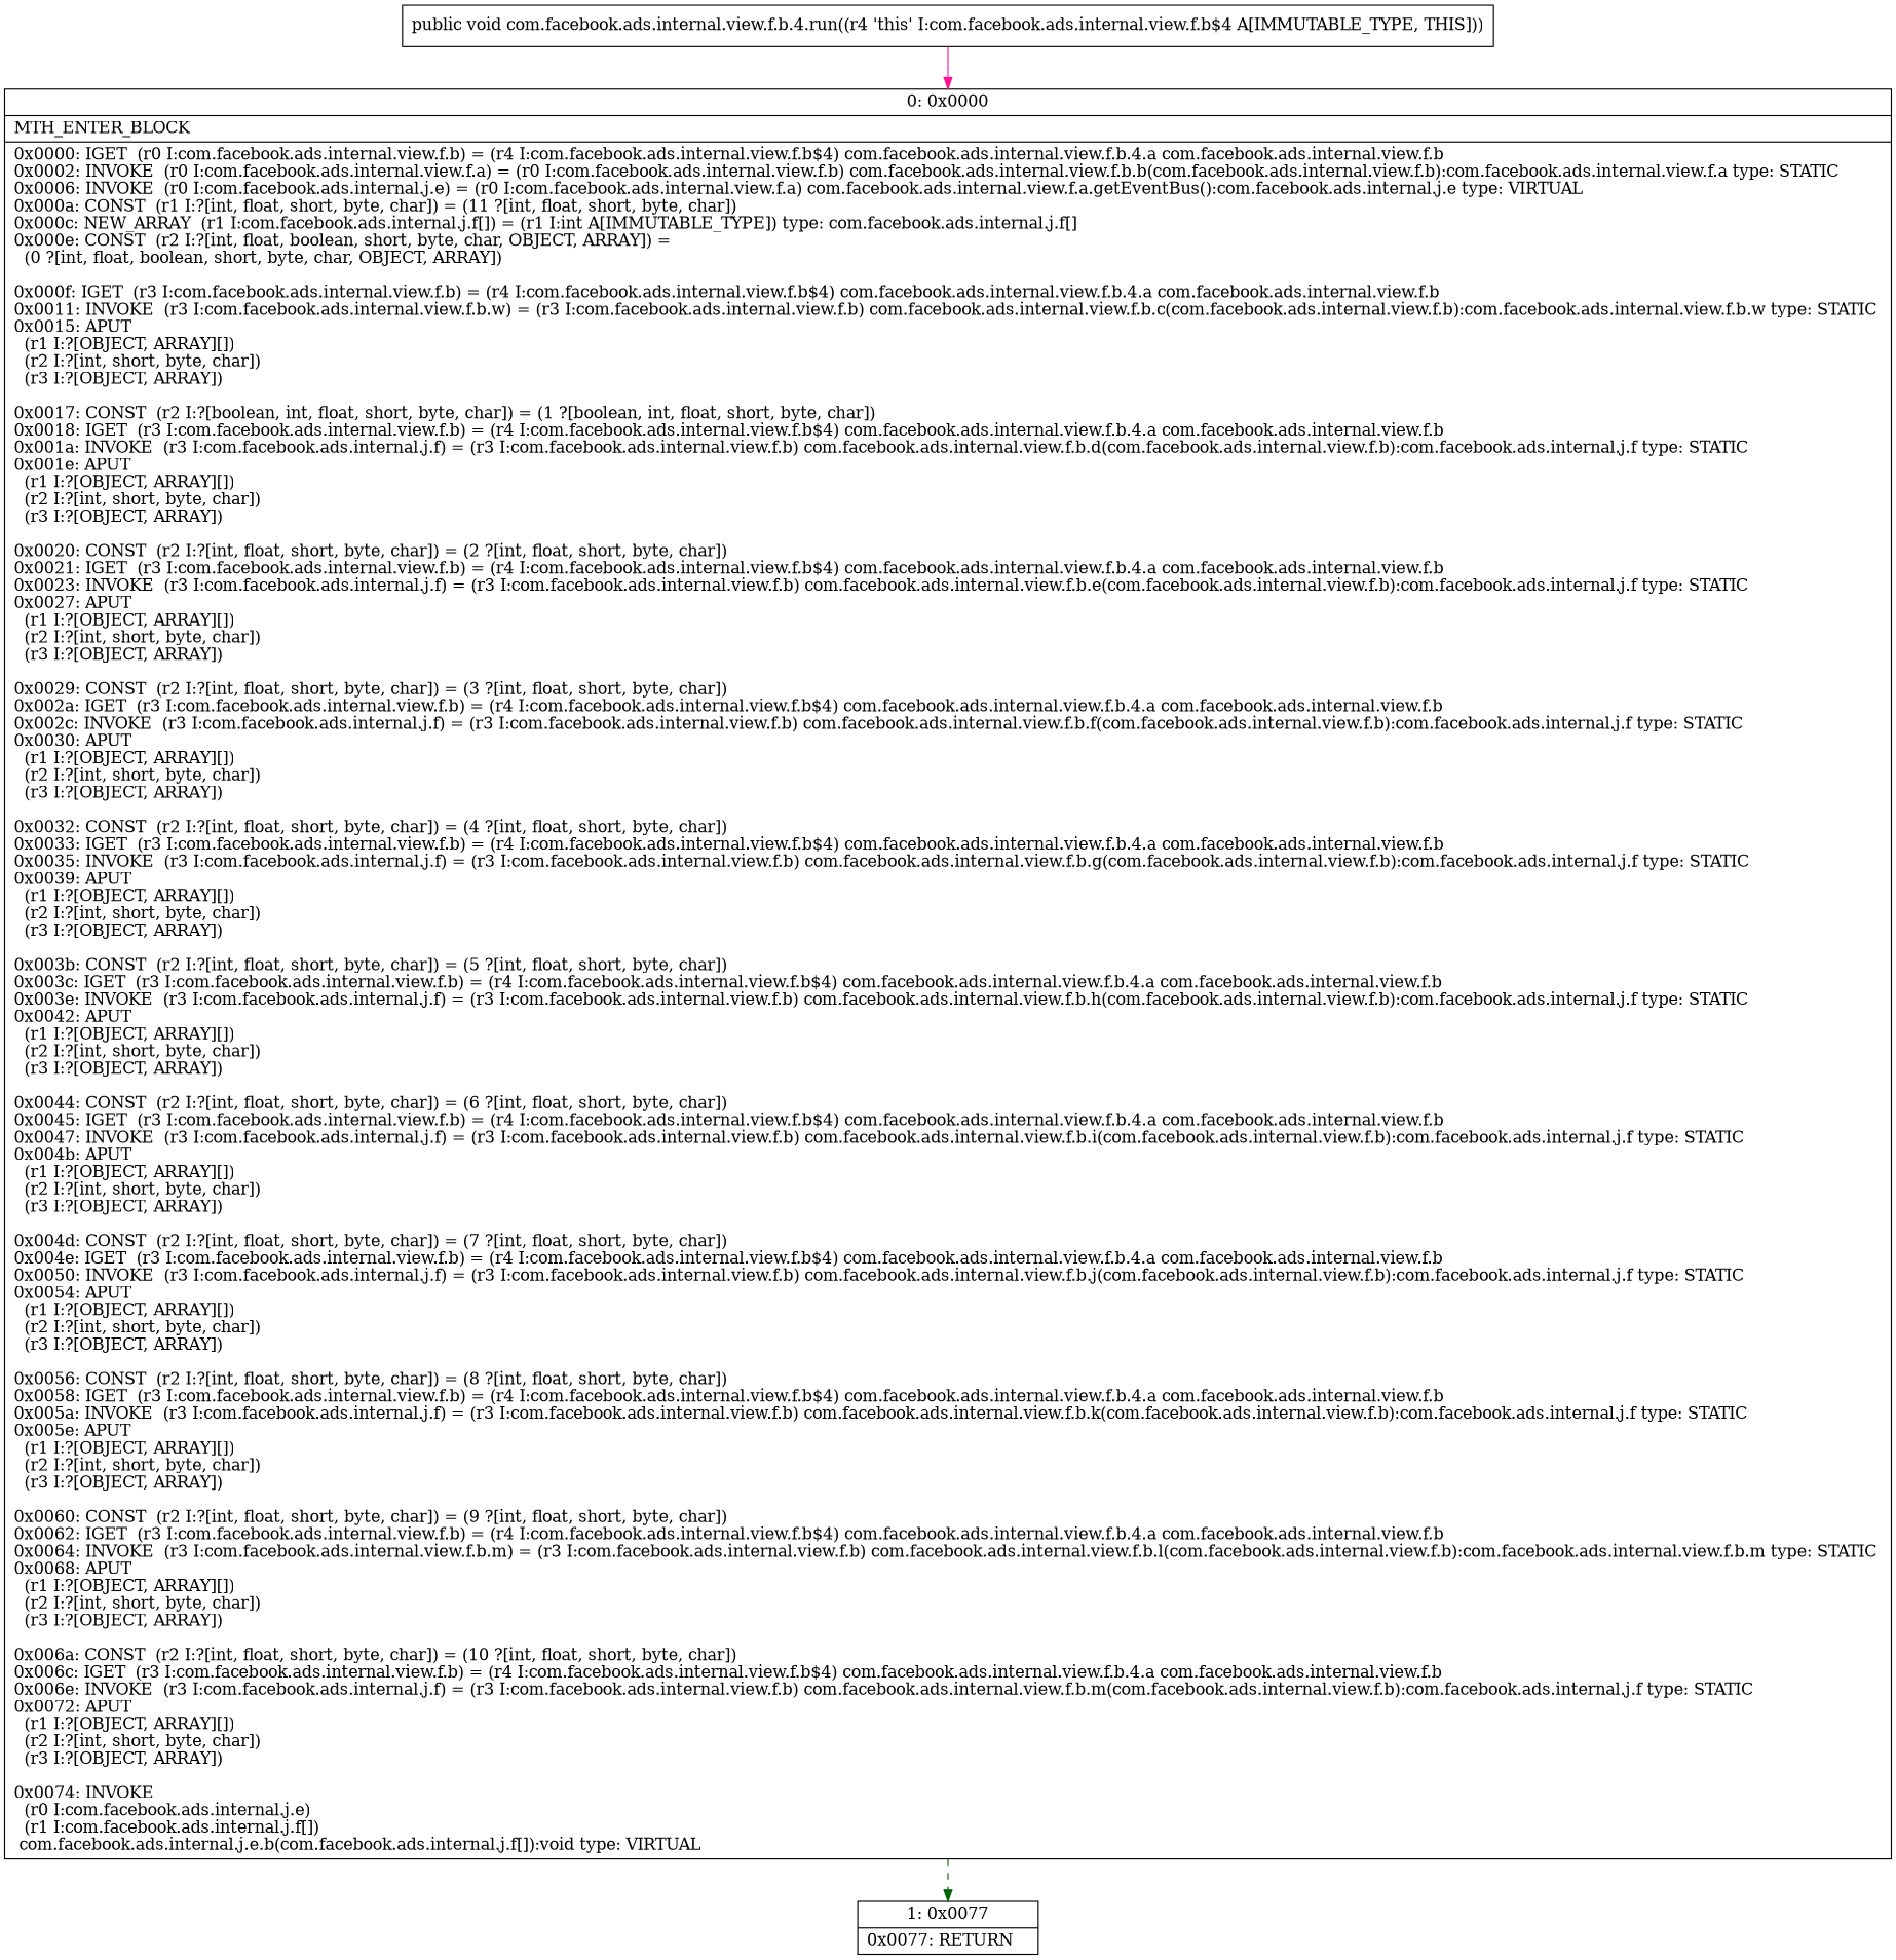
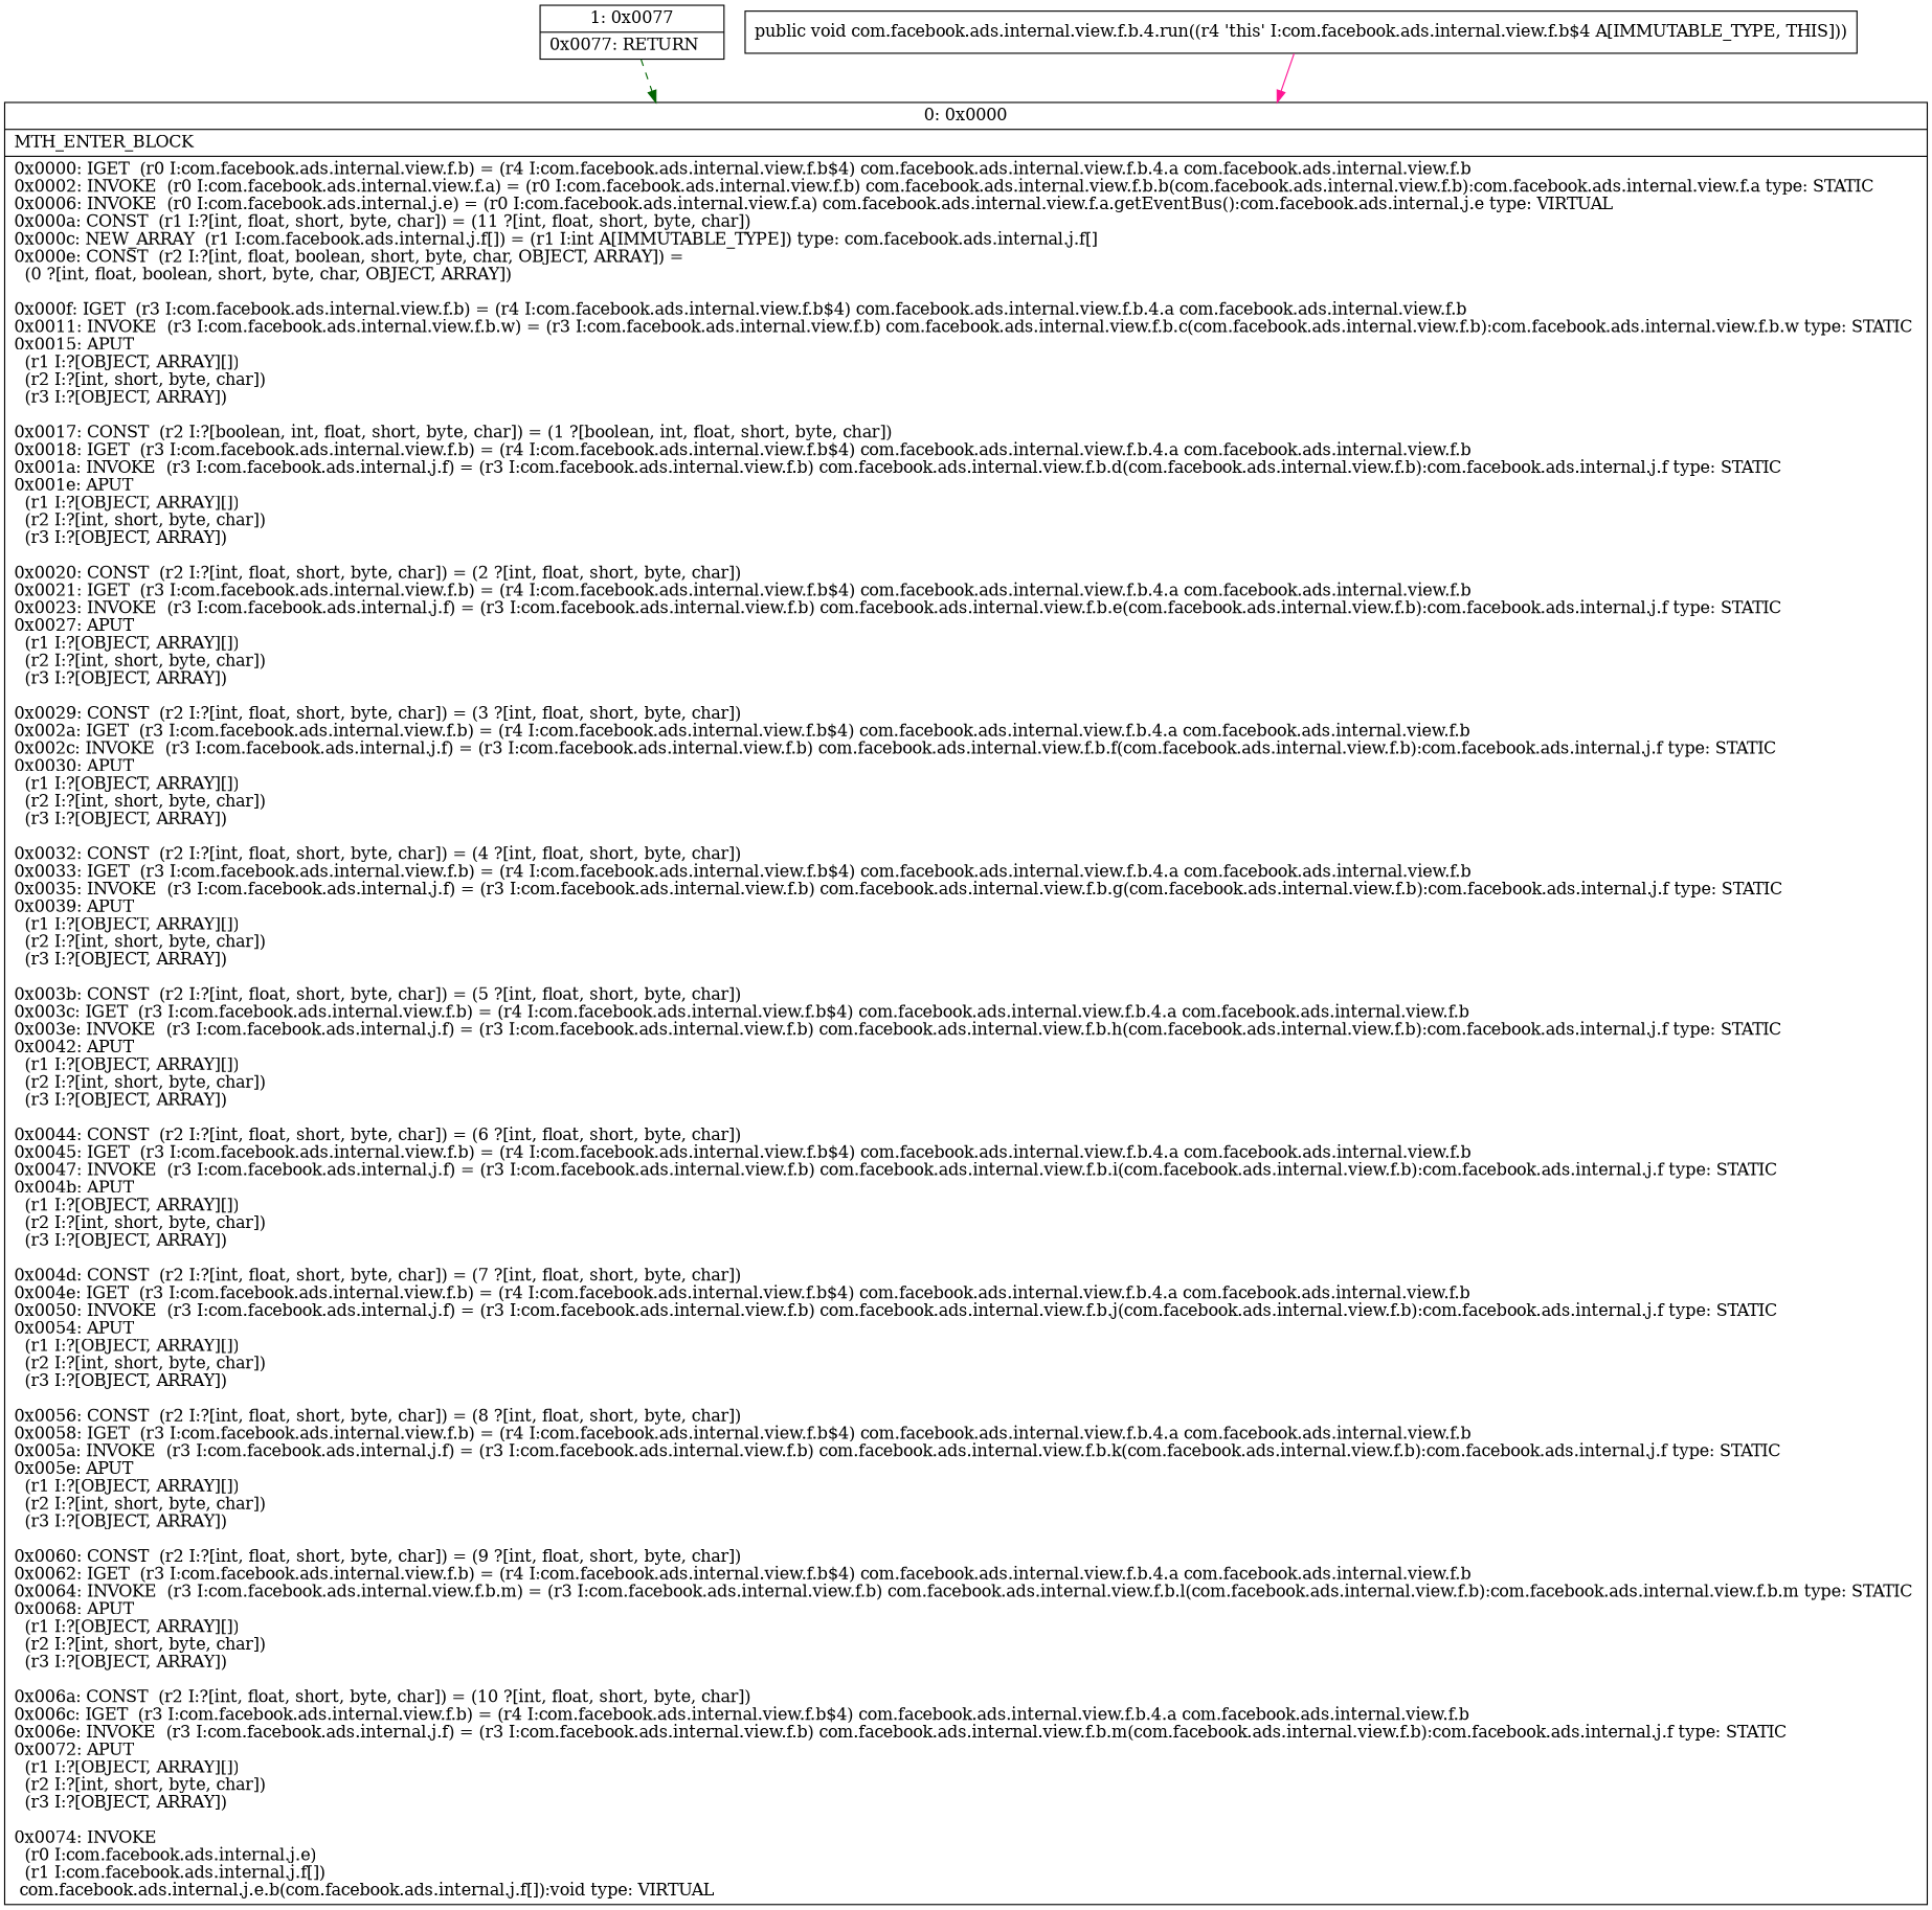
  digraph {
    node [shape=record]
    n1 [label="{0\:\ 0x0000|MTH_ENTER_BLOCK\l|0x0000: IGET  (r0 I:com.facebook.ads.internal.view.f.b) = (r4 I:com.facebook.ads.internal.view.f.b$4) com.facebook.ads.internal.view.f.b.4.a com.facebook.ads.internal.view.f.b \l0x0002: INVOKE  (r0 I:com.facebook.ads.internal.view.f.a) = (r0 I:com.facebook.ads.internal.view.f.b) com.facebook.ads.internal.view.f.b.b(com.facebook.ads.internal.view.f.b):com.facebook.ads.internal.view.f.a type: STATIC \l0x0006: INVOKE  (r0 I:com.facebook.ads.internal.j.e) = (r0 I:com.facebook.ads.internal.view.f.a) com.facebook.ads.internal.view.f.a.getEventBus():com.facebook.ads.internal.j.e type: VIRTUAL \l0x000a: CONST  (r1 I:?[int, float, short, byte, char]) = (11 ?[int, float, short, byte, char]) \l0x000c: NEW_ARRAY  (r1 I:com.facebook.ads.internal.j.f[]) = (r1 I:int A[IMMUTABLE_TYPE]) type: com.facebook.ads.internal.j.f[] \l0x000e: CONST  (r2 I:?[int, float, boolean, short, byte, char, OBJECT, ARRAY]) = \l  (0 ?[int, float, boolean, short, byte, char, OBJECT, ARRAY])\l \l0x000f: IGET  (r3 I:com.facebook.ads.internal.view.f.b) = (r4 I:com.facebook.ads.internal.view.f.b$4) com.facebook.ads.internal.view.f.b.4.a com.facebook.ads.internal.view.f.b \l0x0011: INVOKE  (r3 I:com.facebook.ads.internal.view.f.b.w) = (r3 I:com.facebook.ads.internal.view.f.b) com.facebook.ads.internal.view.f.b.c(com.facebook.ads.internal.view.f.b):com.facebook.ads.internal.view.f.b.w type: STATIC \l0x0015: APUT  \l  (r1 I:?[OBJECT, ARRAY][])\l  (r2 I:?[int, short, byte, char])\l  (r3 I:?[OBJECT, ARRAY])\l \l0x0017: CONST  (r2 I:?[boolean, int, float, short, byte, char]) = (1 ?[boolean, int, float, short, byte, char]) \l0x0018: IGET  (r3 I:com.facebook.ads.internal.view.f.b) = (r4 I:com.facebook.ads.internal.view.f.b$4) com.facebook.ads.internal.view.f.b.4.a com.facebook.ads.internal.view.f.b \l0x001a: INVOKE  (r3 I:com.facebook.ads.internal.j.f) = (r3 I:com.facebook.ads.internal.view.f.b) com.facebook.ads.internal.view.f.b.d(com.facebook.ads.internal.view.f.b):com.facebook.ads.internal.j.f type: STATIC \l0x001e: APUT  \l  (r1 I:?[OBJECT, ARRAY][])\l  (r2 I:?[int, short, byte, char])\l  (r3 I:?[OBJECT, ARRAY])\l \l0x0020: CONST  (r2 I:?[int, float, short, byte, char]) = (2 ?[int, float, short, byte, char]) \l0x0021: IGET  (r3 I:com.facebook.ads.internal.view.f.b) = (r4 I:com.facebook.ads.internal.view.f.b$4) com.facebook.ads.internal.view.f.b.4.a com.facebook.ads.internal.view.f.b \l0x0023: INVOKE  (r3 I:com.facebook.ads.internal.j.f) = (r3 I:com.facebook.ads.internal.view.f.b) com.facebook.ads.internal.view.f.b.e(com.facebook.ads.internal.view.f.b):com.facebook.ads.internal.j.f type: STATIC \l0x0027: APUT  \l  (r1 I:?[OBJECT, ARRAY][])\l  (r2 I:?[int, short, byte, char])\l  (r3 I:?[OBJECT, ARRAY])\l \l0x0029: CONST  (r2 I:?[int, float, short, byte, char]) = (3 ?[int, float, short, byte, char]) \l0x002a: IGET  (r3 I:com.facebook.ads.internal.view.f.b) = (r4 I:com.facebook.ads.internal.view.f.b$4) com.facebook.ads.internal.view.f.b.4.a com.facebook.ads.internal.view.f.b \l0x002c: INVOKE  (r3 I:com.facebook.ads.internal.j.f) = (r3 I:com.facebook.ads.internal.view.f.b) com.facebook.ads.internal.view.f.b.f(com.facebook.ads.internal.view.f.b):com.facebook.ads.internal.j.f type: STATIC \l0x0030: APUT  \l  (r1 I:?[OBJECT, ARRAY][])\l  (r2 I:?[int, short, byte, char])\l  (r3 I:?[OBJECT, ARRAY])\l \l0x0032: CONST  (r2 I:?[int, float, short, byte, char]) = (4 ?[int, float, short, byte, char]) \l0x0033: IGET  (r3 I:com.facebook.ads.internal.view.f.b) = (r4 I:com.facebook.ads.internal.view.f.b$4) com.facebook.ads.internal.view.f.b.4.a com.facebook.ads.internal.view.f.b \l0x0035: INVOKE  (r3 I:com.facebook.ads.internal.j.f) = (r3 I:com.facebook.ads.internal.view.f.b) com.facebook.ads.internal.view.f.b.g(com.facebook.ads.internal.view.f.b):com.facebook.ads.internal.j.f type: STATIC \l0x0039: APUT  \l  (r1 I:?[OBJECT, ARRAY][])\l  (r2 I:?[int, short, byte, char])\l  (r3 I:?[OBJECT, ARRAY])\l \l0x003b: CONST  (r2 I:?[int, float, short, byte, char]) = (5 ?[int, float, short, byte, char]) \l0x003c: IGET  (r3 I:com.facebook.ads.internal.view.f.b) = (r4 I:com.facebook.ads.internal.view.f.b$4) com.facebook.ads.internal.view.f.b.4.a com.facebook.ads.internal.view.f.b \l0x003e: INVOKE  (r3 I:com.facebook.ads.internal.j.f) = (r3 I:com.facebook.ads.internal.view.f.b) com.facebook.ads.internal.view.f.b.h(com.facebook.ads.internal.view.f.b):com.facebook.ads.internal.j.f type: STATIC \l0x0042: APUT  \l  (r1 I:?[OBJECT, ARRAY][])\l  (r2 I:?[int, short, byte, char])\l  (r3 I:?[OBJECT, ARRAY])\l \l0x0044: CONST  (r2 I:?[int, float, short, byte, char]) = (6 ?[int, float, short, byte, char]) \l0x0045: IGET  (r3 I:com.facebook.ads.internal.view.f.b) = (r4 I:com.facebook.ads.internal.view.f.b$4) com.facebook.ads.internal.view.f.b.4.a com.facebook.ads.internal.view.f.b \l0x0047: INVOKE  (r3 I:com.facebook.ads.internal.j.f) = (r3 I:com.facebook.ads.internal.view.f.b) com.facebook.ads.internal.view.f.b.i(com.facebook.ads.internal.view.f.b):com.facebook.ads.internal.j.f type: STATIC \l0x004b: APUT  \l  (r1 I:?[OBJECT, ARRAY][])\l  (r2 I:?[int, short, byte, char])\l  (r3 I:?[OBJECT, ARRAY])\l \l0x004d: CONST  (r2 I:?[int, float, short, byte, char]) = (7 ?[int, float, short, byte, char]) \l0x004e: IGET  (r3 I:com.facebook.ads.internal.view.f.b) = (r4 I:com.facebook.ads.internal.view.f.b$4) com.facebook.ads.internal.view.f.b.4.a com.facebook.ads.internal.view.f.b \l0x0050: INVOKE  (r3 I:com.facebook.ads.internal.j.f) = (r3 I:com.facebook.ads.internal.view.f.b) com.facebook.ads.internal.view.f.b.j(com.facebook.ads.internal.view.f.b):com.facebook.ads.internal.j.f type: STATIC \l0x0054: APUT  \l  (r1 I:?[OBJECT, ARRAY][])\l  (r2 I:?[int, short, byte, char])\l  (r3 I:?[OBJECT, ARRAY])\l \l0x0056: CONST  (r2 I:?[int, float, short, byte, char]) = (8 ?[int, float, short, byte, char]) \l0x0058: IGET  (r3 I:com.facebook.ads.internal.view.f.b) = (r4 I:com.facebook.ads.internal.view.f.b$4) com.facebook.ads.internal.view.f.b.4.a com.facebook.ads.internal.view.f.b \l0x005a: INVOKE  (r3 I:com.facebook.ads.internal.j.f) = (r3 I:com.facebook.ads.internal.view.f.b) com.facebook.ads.internal.view.f.b.k(com.facebook.ads.internal.view.f.b):com.facebook.ads.internal.j.f type: STATIC \l0x005e: APUT  \l  (r1 I:?[OBJECT, ARRAY][])\l  (r2 I:?[int, short, byte, char])\l  (r3 I:?[OBJECT, ARRAY])\l \l0x0060: CONST  (r2 I:?[int, float, short, byte, char]) = (9 ?[int, float, short, byte, char]) \l0x0062: IGET  (r3 I:com.facebook.ads.internal.view.f.b) = (r4 I:com.facebook.ads.internal.view.f.b$4) com.facebook.ads.internal.view.f.b.4.a com.facebook.ads.internal.view.f.b \l0x0064: INVOKE  (r3 I:com.facebook.ads.internal.view.f.b.m) = (r3 I:com.facebook.ads.internal.view.f.b) com.facebook.ads.internal.view.f.b.l(com.facebook.ads.internal.view.f.b):com.facebook.ads.internal.view.f.b.m type: STATIC \l0x0068: APUT  \l  (r1 I:?[OBJECT, ARRAY][])\l  (r2 I:?[int, short, byte, char])\l  (r3 I:?[OBJECT, ARRAY])\l \l0x006a: CONST  (r2 I:?[int, float, short, byte, char]) = (10 ?[int, float, short, byte, char]) \l0x006c: IGET  (r3 I:com.facebook.ads.internal.view.f.b) = (r4 I:com.facebook.ads.internal.view.f.b$4) com.facebook.ads.internal.view.f.b.4.a com.facebook.ads.internal.view.f.b \l0x006e: INVOKE  (r3 I:com.facebook.ads.internal.j.f) = (r3 I:com.facebook.ads.internal.view.f.b) com.facebook.ads.internal.view.f.b.m(com.facebook.ads.internal.view.f.b):com.facebook.ads.internal.j.f type: STATIC \l0x0072: APUT  \l  (r1 I:?[OBJECT, ARRAY][])\l  (r2 I:?[int, short, byte, char])\l  (r3 I:?[OBJECT, ARRAY])\l \l0x0074: INVOKE  \l  (r0 I:com.facebook.ads.internal.j.e)\l  (r1 I:com.facebook.ads.internal.j.f[])\l com.facebook.ads.internal.j.e.b(com.facebook.ads.internal.j.f[]):void type: VIRTUAL \l}"]
    n2 [label="{1\:\ 0x0077|0x0077: RETURN   \l}"]
    n3 [label="{public void com.facebook.ads.internal.view.f.b.4.run((r4 'this' I:com.facebook.ads.internal.view.f.b$4 A[IMMUTABLE_TYPE, THIS])) }"]
-   n1 -> n2 [color=darkgreen style=dashed]
+   n2 -> n1 [color=darkgreen style=dashed]
    n3 -> n1 [color=deeppink style=solid]
  }
